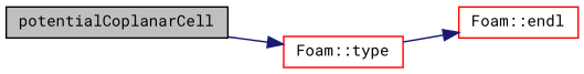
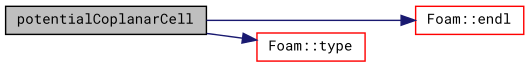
  digraph {
    fontname="Roboto Mono"
    rankdir=LR
    node [color=red fontname="Roboto Mono" fontsize=10 shape=record]
    edge [color=midnightblue fontname="Roboto Mono" fontsize=10 labelfontname=Helvetica labelfontsize=10 style=solid]
    n1 [color=black fillcolor=grey75 fontcolor=black height=0.2 label=potentialCoplanarCell style=filled width=0.4]
    n2 [height=0.2 label="Foam::endl" width=0.4]
    n3 [height=0.2 label="Foam::type" width=0.4]
-   n3 -> n2
+   n1 -> n2
    n1 -> n3
  }
